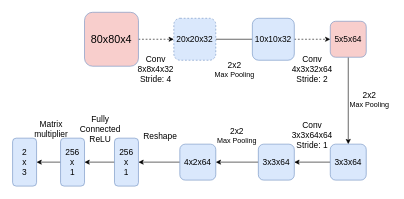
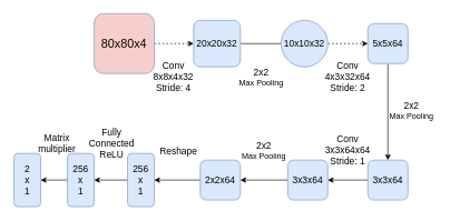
  <mxCell id="0" />
  <mxCell id="1" parent="0" />
  <mxCell id="2" style="edgeStyle=orthogonalEdgeStyle;rounded=0;orthogonalLoop=1;jettySize=auto;html=1;exitX=1;exitY=0.5;exitDx=0;exitDy=0;entryX=0;entryY=0.5;entryDx=0;entryDy=0;dashed=1;" edge="1" parent="1" source="3" target="5"><mxGeometry relative="1" as="geometry" /></mxCell>
  <mxCell id="3" value="&lt;font style=&quot;font-size: 18px;&quot;&gt;80x80x4&lt;/font&gt;" style="rounded=1;whiteSpace=wrap;html=1;fillColor=#f8cecc;strokeColor=#6c8ebf;" vertex="1" parent="1"><mxGeometry x="140" y="20" width="90" height="90" as="geometry" /></mxCell>
  <mxCell id="4" style="edgeStyle=orthogonalEdgeStyle;rounded=0;orthogonalLoop=1;jettySize=auto;html=1;exitX=1;exitY=0.5;exitDx=0;exitDy=0;entryX=0;entryY=0.5;entryDx=0;entryDy=0;endArrow=none;" edge="1" parent="1" source="5" target="7"><mxGeometry relative="1" as="geometry" /></mxCell>
- <mxCell id="5" value="&lt;font style=&quot;font-size: 14px;&quot;&gt;20x20x32&lt;/font&gt;" style="rounded=1;whiteSpace=wrap;html=1;fillColor=#dae8fc;strokeColor=#6c8ebf;dashed=1;" vertex="1" parent="1"><mxGeometry x="289" y="30" width="70" height="70" as="geometry" /></mxCell>
+ <mxCell id="5" value="&lt;font style=&quot;font-size: 14px;&quot;&gt;20x20x32&lt;/font&gt;" style="rounded=1;whiteSpace=wrap;html=1;fillColor=#dae8fc;strokeColor=#6c8ebf;" vertex="1" parent="1"><mxGeometry x="289" y="30" width="70" height="70" as="geometry" /></mxCell>
  <mxCell id="6" style="edgeStyle=orthogonalEdgeStyle;rounded=0;orthogonalLoop=1;jettySize=auto;html=1;exitX=1;exitY=0.5;exitDx=0;exitDy=0;entryX=0;entryY=0.5;entryDx=0;entryDy=0;dashed=1;" edge="1" parent="1" source="7" target="9"><mxGeometry relative="1" as="geometry" /></mxCell>
- <mxCell id="7" value="&lt;font style=&quot;font-size: 14px;&quot;&gt;10x10x32&lt;/font&gt;" style="rounded=1;whiteSpace=wrap;html=1;fillColor=#dae8fc;strokeColor=#6c8ebf;" vertex="1" parent="1"><mxGeometry x="420" y="30" width="70" height="70" as="geometry" /></mxCell>
+ <mxCell id="7" value="&lt;font style=&quot;font-size: 14px;&quot;&gt;10x10x32&lt;/font&gt;" style="ellipse;whiteSpace=wrap;html=1;fillColor=#dae8fc;strokeColor=#6c8ebf;" vertex="1" parent="1"><mxGeometry x="420" y="30" width="70" height="70" as="geometry" /></mxCell>
  <mxCell id="8" style="edgeStyle=orthogonalEdgeStyle;rounded=0;orthogonalLoop=1;jettySize=auto;html=1;exitX=0.5;exitY=1;exitDx=0;exitDy=0;entryX=0.5;entryY=0;entryDx=0;entryDy=0;" edge="1" parent="1" source="9" target="11"><mxGeometry relative="1" as="geometry" /></mxCell>
- <mxCell id="9" value="&lt;font style=&quot;font-size: 14px;&quot;&gt;5x5x64&lt;/font&gt;" style="rounded=1;whiteSpace=wrap;html=1;fillColor=#f8cecc;strokeColor=#6c8ebf;" vertex="1" parent="1"><mxGeometry x="550" y="35" width="60" height="60" as="geometry" /></mxCell>
+ <mxCell id="9" value="&lt;font style=&quot;font-size: 14px;&quot;&gt;5x5x64&lt;/font&gt;" style="rounded=1;whiteSpace=wrap;html=1;fillColor=#dae8fc;strokeColor=#6c8ebf;" vertex="1" parent="1"><mxGeometry x="550" y="35" width="60" height="60" as="geometry" /></mxCell>
  <mxCell id="10" style="edgeStyle=orthogonalEdgeStyle;rounded=0;orthogonalLoop=1;jettySize=auto;html=1;exitX=0;exitY=0.5;exitDx=0;exitDy=0;entryX=1;entryY=0.5;entryDx=0;entryDy=0;" edge="1" parent="1" source="11" target="13"><mxGeometry relative="1" as="geometry" /></mxCell>
  <mxCell id="11" value="&lt;font style=&quot;font-size: 14px;&quot;&gt;3x3x64&lt;/font&gt;" style="rounded=1;whiteSpace=wrap;html=1;fillColor=#dae8fc;strokeColor=#6c8ebf;" vertex="1" parent="1"><mxGeometry x="550" y="240" width="60" height="60" as="geometry" /></mxCell>
  <mxCell id="12" style="edgeStyle=orthogonalEdgeStyle;rounded=0;orthogonalLoop=1;jettySize=auto;html=1;exitX=0;exitY=0.5;exitDx=0;exitDy=0;entryX=1;entryY=0.5;entryDx=0;entryDy=0;" edge="1" parent="1" source="13" target="15"><mxGeometry relative="1" as="geometry" /></mxCell>
  <mxCell id="13" value="&lt;font style=&quot;font-size: 14px;&quot;&gt;3x3x64&lt;/font&gt;" style="rounded=1;whiteSpace=wrap;html=1;fillColor=#dae8fc;strokeColor=#6c8ebf;" vertex="1" parent="1"><mxGeometry x="430" y="240" width="60" height="60" as="geometry" /></mxCell>
  <mxCell id="14" style="edgeStyle=orthogonalEdgeStyle;rounded=0;orthogonalLoop=1;jettySize=auto;html=1;exitX=0;exitY=0.5;exitDx=0;exitDy=0;entryX=1;entryY=0.5;entryDx=0;entryDy=0;" edge="1" parent="1" source="15" target="17"><mxGeometry relative="1" as="geometry" /></mxCell>
- <mxCell id="15" value="&lt;font style=&quot;font-size: 14px;&quot;&gt;4x2x64&lt;/font&gt;" style="rounded=1;whiteSpace=wrap;html=1;fillColor=#dae8fc;strokeColor=#6c8ebf;" vertex="1" parent="1"><mxGeometry x="299" y="240" width="60" height="60" as="geometry" /></mxCell>
+ <mxCell id="15" value="&lt;font style=&quot;font-size: 14px;&quot;&gt;2x2x64&lt;/font&gt;" style="rounded=1;whiteSpace=wrap;html=1;fillColor=#dae8fc;strokeColor=#6c8ebf;" vertex="1" parent="1"><mxGeometry x="299" y="240" width="60" height="60" as="geometry" /></mxCell>
  <mxCell id="16" style="edgeStyle=orthogonalEdgeStyle;rounded=0;orthogonalLoop=1;jettySize=auto;html=1;exitX=0;exitY=0.5;exitDx=0;exitDy=0;entryX=1;entryY=0.5;entryDx=0;entryDy=0;" edge="1" parent="1" source="17" target="19"><mxGeometry relative="1" as="geometry" /></mxCell>
  <mxCell id="17" value="&lt;font style=&quot;font-size: 14px;&quot;&gt;256&lt;br&gt;x&lt;br&gt;1&lt;br&gt;&lt;/font&gt;" style="rounded=1;whiteSpace=wrap;html=1;fillColor=#dae8fc;strokeColor=#6c8ebf;" vertex="1" parent="1"><mxGeometry x="190" y="230" width="40" height="80" as="geometry" /></mxCell>
  <mxCell id="18" style="edgeStyle=orthogonalEdgeStyle;rounded=0;orthogonalLoop=1;jettySize=auto;html=1;exitX=0;exitY=0.5;exitDx=0;exitDy=0;entryX=1;entryY=0.5;entryDx=0;entryDy=0;" edge="1" parent="1" source="19" target="20"><mxGeometry relative="1" as="geometry" /></mxCell>
  <mxCell id="19" value="&lt;font style=&quot;font-size: 14px;&quot;&gt;256&lt;br&gt;x&lt;br&gt;1&lt;br&gt;&lt;/font&gt;" style="rounded=1;whiteSpace=wrap;html=1;fillColor=#dae8fc;strokeColor=#6c8ebf;" vertex="1" parent="1"><mxGeometry x="100" y="230" width="40" height="80" as="geometry" /></mxCell>
- <mxCell id="20" value="&lt;font style=&quot;font-size: 14px;&quot;&gt;2&lt;br&gt;x&lt;br&gt;3&lt;br&gt;&lt;/font&gt;" style="rounded=1;whiteSpace=wrap;html=1;fillColor=#dae8fc;strokeColor=#6c8ebf;" vertex="1" parent="1"><mxGeometry x="20" y="230" width="40" height="80" as="geometry" /></mxCell>
+ <mxCell id="20" value="&lt;font style=&quot;font-size: 14px;&quot;&gt;2&lt;br&gt;x&lt;br&gt;1&lt;br&gt;&lt;/font&gt;" style="rounded=1;whiteSpace=wrap;html=1;fillColor=#dae8fc;strokeColor=#6c8ebf;" vertex="1" parent="1"><mxGeometry x="20" y="230" width="40" height="80" as="geometry" /></mxCell>
  <mxCell id="21" value="&lt;font style=&quot;font-size: 14px;&quot;&gt;Conv&lt;br&gt;8x8x4x32&lt;br&gt;Stride: 4&lt;/font&gt;" style="text;html=1;strokeColor=none;fillColor=none;align=center;verticalAlign=middle;whiteSpace=wrap;rounded=0;" vertex="1" parent="1"><mxGeometry x="229" y="100" width="60" height="30" as="geometry" /></mxCell>
  <mxCell id="22" value="&lt;font style=&quot;font-size: 14px;&quot;&gt;Conv&lt;br&gt;4x3x32x64&lt;br&gt;Stride: 2&lt;/font&gt;" style="text;html=1;strokeColor=none;fillColor=none;align=center;verticalAlign=middle;whiteSpace=wrap;rounded=0;" vertex="1" parent="1"><mxGeometry x="490" y="100" width="60" height="30" as="geometry" /></mxCell>
  <mxCell id="23" value="&lt;span style=&quot;font-size: 14px;&quot;&gt;2x2&lt;br&gt;&lt;/span&gt;Max Pooling" style="text;html=1;strokeColor=none;fillColor=none;align=center;verticalAlign=middle;whiteSpace=wrap;rounded=0;" vertex="1" parent="1"><mxGeometry x="355" y="100" width="71" height="30" as="geometry" /></mxCell>
  <mxCell id="24" value="&lt;font style=&quot;font-size: 14px;&quot;&gt;Conv&lt;br&gt;3x3x64x64&lt;br&gt;Stride: 1&lt;/font&gt;" style="text;html=1;strokeColor=none;fillColor=none;align=center;verticalAlign=middle;whiteSpace=wrap;rounded=0;" vertex="1" parent="1"><mxGeometry x="490" y="210" width="60" height="30" as="geometry" /></mxCell>
  <mxCell id="25" value="&lt;span style=&quot;font-size: 14px;&quot;&gt;2x2&lt;br&gt;&lt;/span&gt;Max Pooling" style="text;html=1;strokeColor=none;fillColor=none;align=center;verticalAlign=middle;whiteSpace=wrap;rounded=0;" vertex="1" parent="1"><mxGeometry x="359" y="211" width="71" height="30" as="geometry" /></mxCell>
  <mxCell id="26" value="&lt;span style=&quot;font-size: 14px;&quot;&gt;2x2&lt;br&gt;&lt;/span&gt;Max Pooling" style="text;html=1;strokeColor=none;fillColor=none;align=center;verticalAlign=middle;whiteSpace=wrap;rounded=0;" vertex="1" parent="1"><mxGeometry x="580" y="150" width="71" height="30" as="geometry" /></mxCell>
  <mxCell id="27" value="&lt;span style=&quot;font-size: 14px;&quot;&gt;Reshape&lt;br&gt;&lt;/span&gt;" style="text;html=1;strokeColor=none;fillColor=none;align=center;verticalAlign=middle;whiteSpace=wrap;rounded=0;" vertex="1" parent="1"><mxGeometry x="231" y="212" width="71" height="30" as="geometry" /></mxCell>
  <mxCell id="28" value="&lt;span style=&quot;font-size: 14px;&quot;&gt;Fully&lt;br&gt;Connected&lt;br&gt;ReLU&lt;br&gt;&lt;/span&gt;" style="text;html=1;strokeColor=none;fillColor=none;align=center;verticalAlign=middle;whiteSpace=wrap;rounded=0;" vertex="1" parent="1"><mxGeometry x="131" y="200" width="71" height="30" as="geometry" /></mxCell>
  <mxCell id="29" value="&lt;span style=&quot;font-size: 14px;&quot;&gt;Matrix&lt;br&gt;multiplier&lt;br&gt;&lt;/span&gt;" style="text;html=1;strokeColor=none;fillColor=none;align=center;verticalAlign=middle;whiteSpace=wrap;rounded=0;" vertex="1" parent="1"><mxGeometry x="49" y="200" width="71" height="30" as="geometry" /></mxCell>
